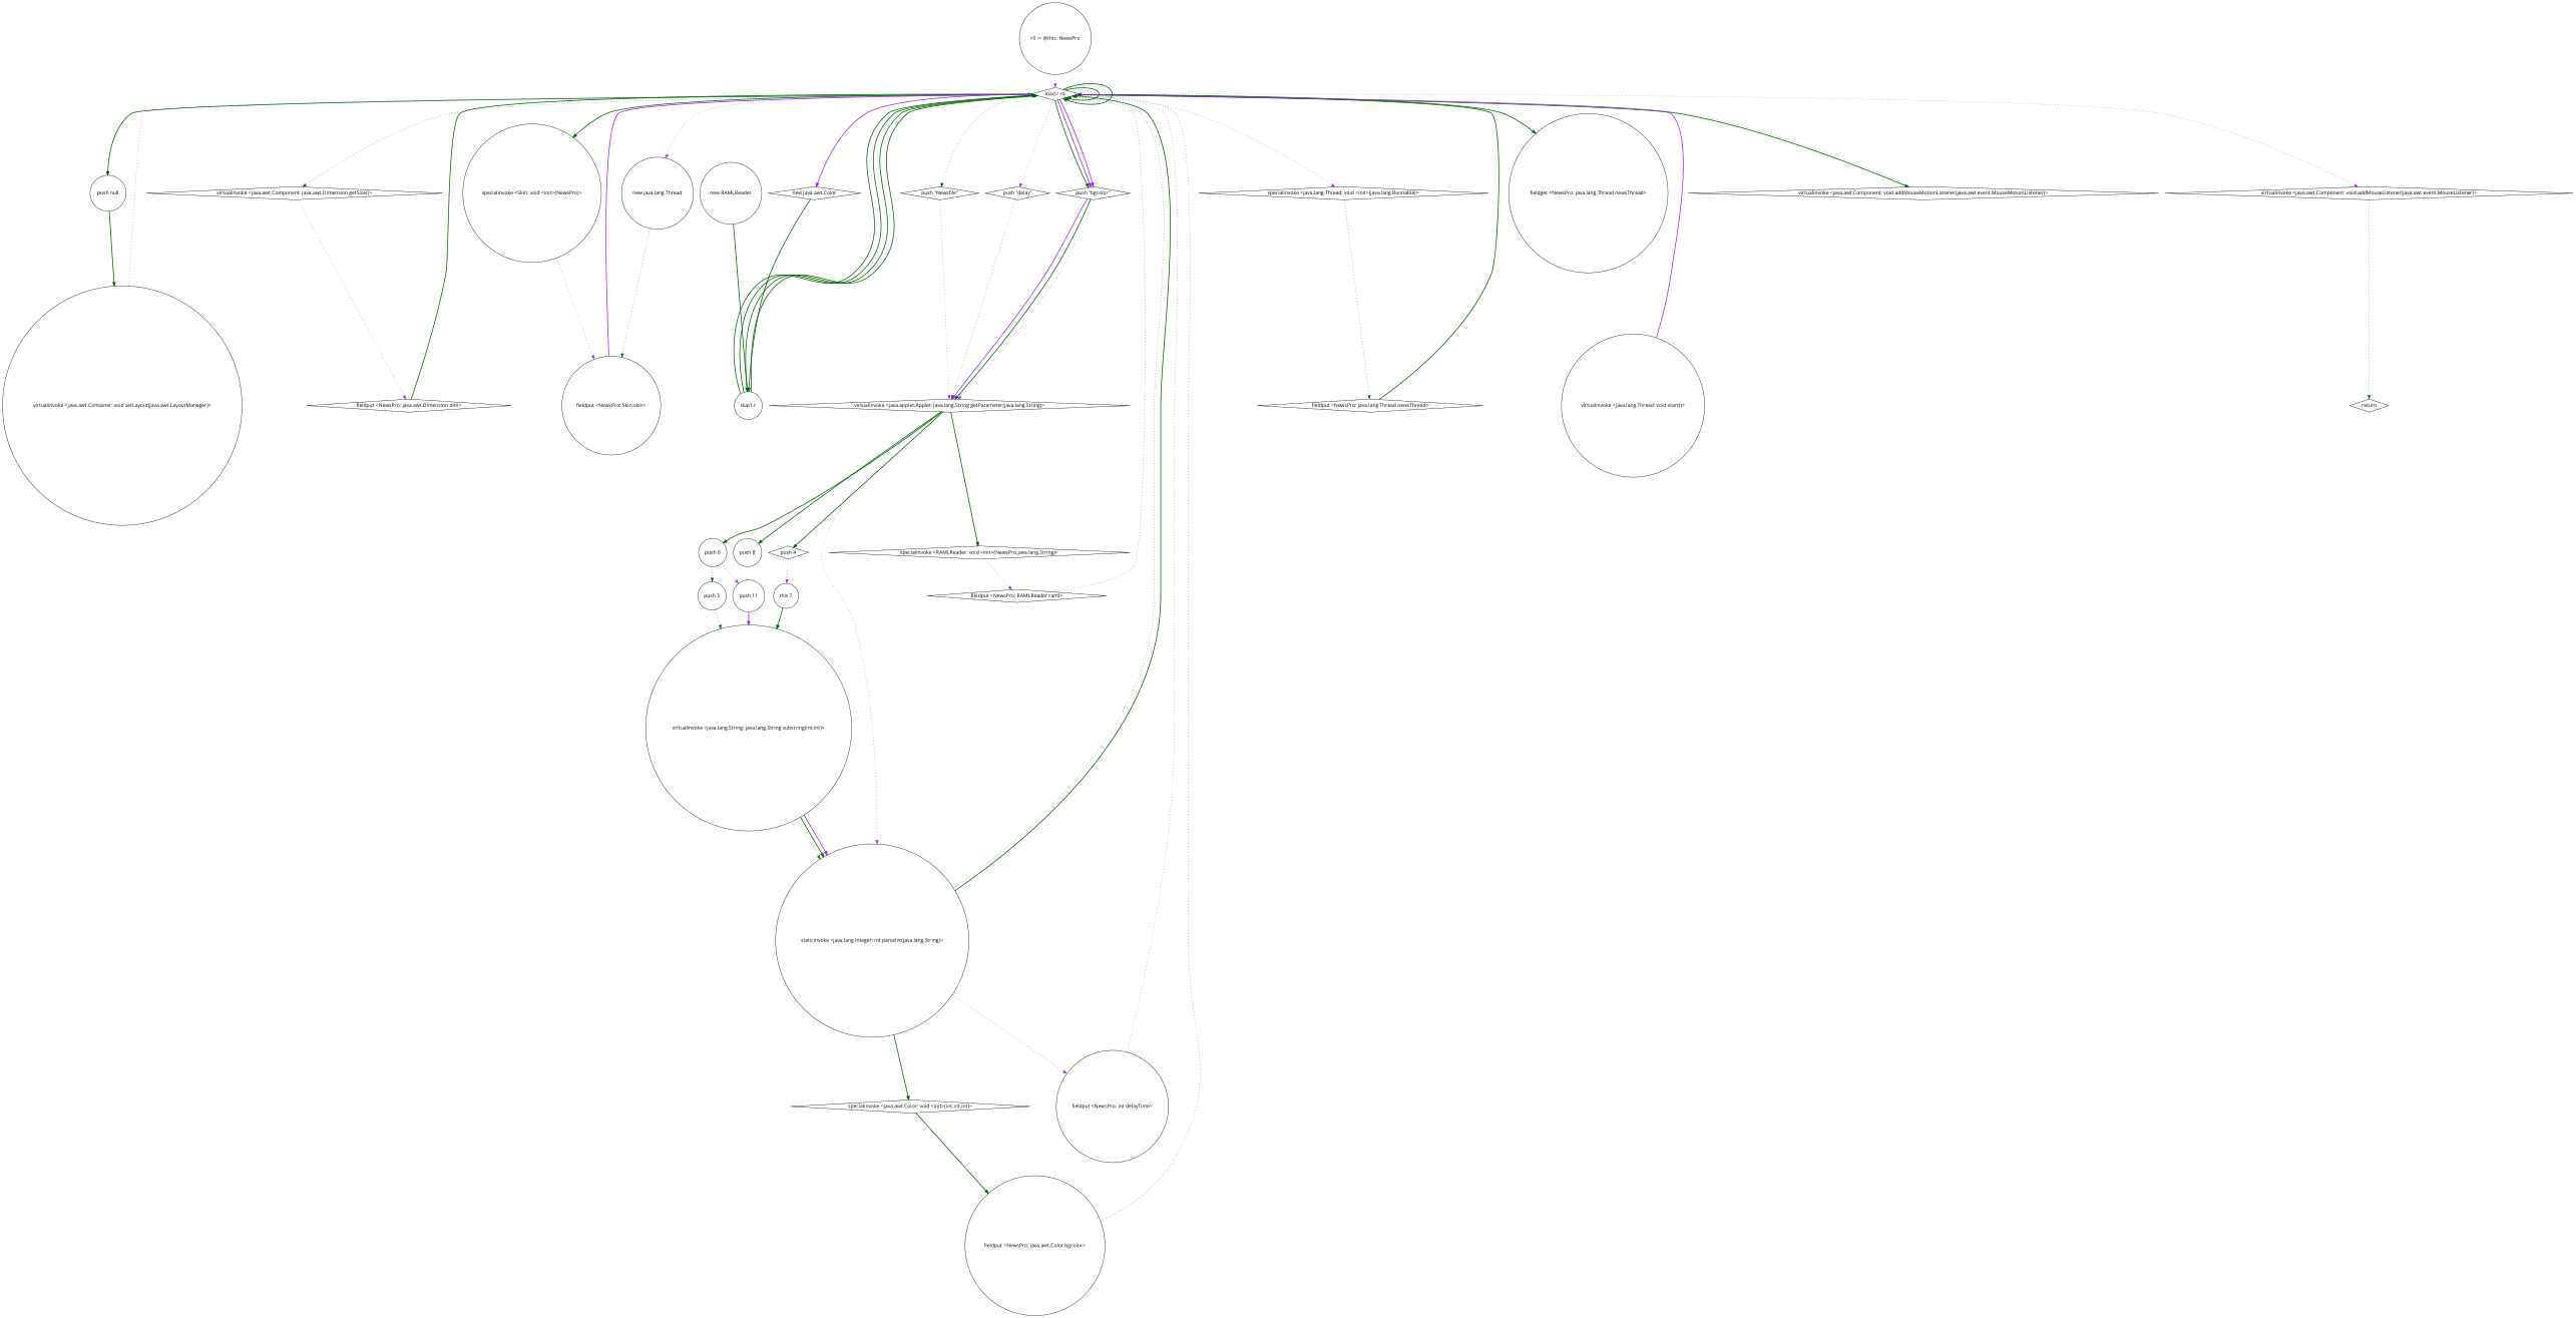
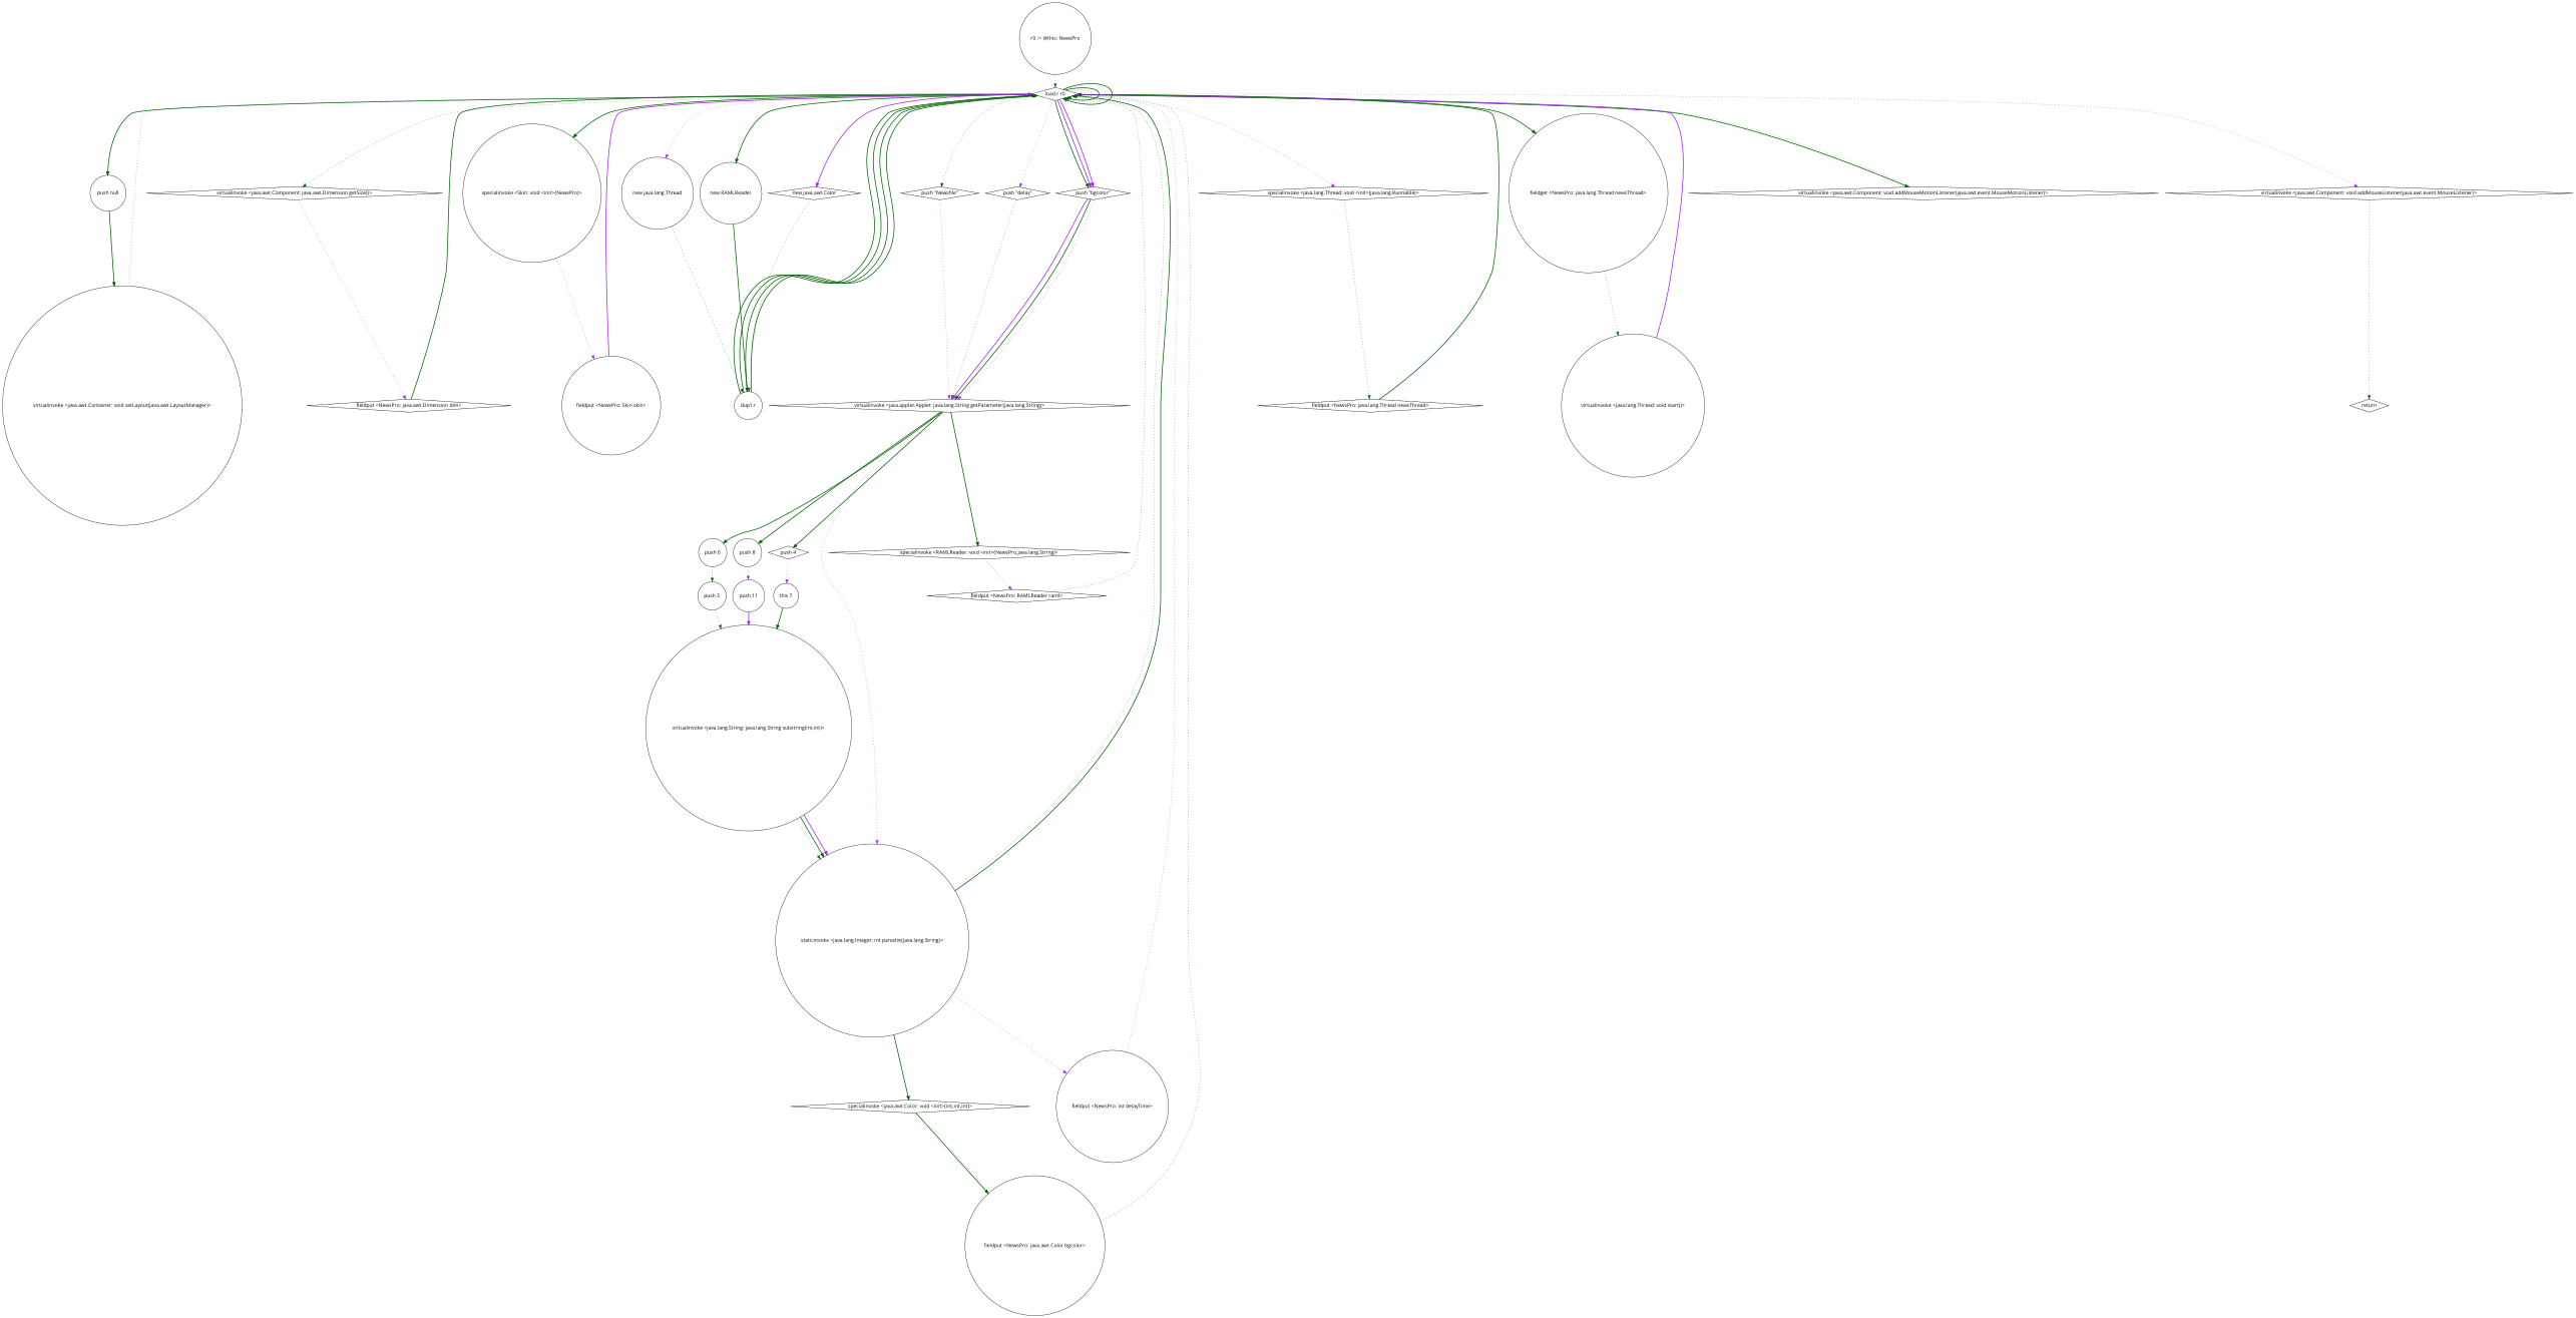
  digraph {
    fontname="Open Sans"
    node [fontname="Open Sans" shape=circle]
    edge [color=darkgreen fontname="Open Sans" style=dotted]
    "load.r r0" [shape=diamond]
    "r0 := @this: NewsPro"
    "push null"
    "virtualinvoke <java.awt.Component: java.awt.Dimension getSize()>" [shape=diamond]
    "specialinvoke <Skin: void <init>(NewsPro)>"
    "new RAMLReader"
    "push \"Newsfile\"" [shape=diamond]
    "push \"delay\"" [shape=diamond]
    "new java.awt.Color" [shape=diamond]
    "push \"bgcolor\"" [shape=diamond]
    "new java.lang.Thread"
    "specialinvoke <java.lang.Thread: void <init>(java.lang.Runnable)>" [shape=diamond]
    "fieldget <NewsPro: java.lang.Thread newsThread>"
    "virtualinvoke <java.awt.Component: void addMouseMotionListener(java.awt.event.MouseMotionListener)>" [shape=diamond]
    "virtualinvoke <java.awt.Component: void addMouseListener(java.awt.event.MouseListener)>" [shape=diamond]
    "virtualinvoke <java.awt.Container: void setLayout(java.awt.LayoutManager)>"
    "fieldput <NewsPro: java.awt.Dimension dim>" [shape=diamond]
    "fieldput <NewsPro: Skin skin>"
    "dup1.r"
    "virtualinvoke <java.applet.Applet: java.lang.String getParameter(java.lang.String)>" [shape=diamond]
    "fieldput <NewsPro: java.lang.Thread newsThread>" [shape=diamond]
    "virtualinvoke <java.lang.Thread: void start()>"
    return [shape=diamond]
    "specialinvoke <RAMLReader: void <init>(NewsPro,java.lang.String)>" [shape=diamond]
    "staticinvoke <java.lang.Integer: int parseInt(java.lang.String)>"
    "push 0"
    "push 4" [shape=diamond]
    "push 8"
    "fieldput <NewsPro: RAMLReader raml>" [shape=diamond]
    "fieldput <NewsPro: int delayTime>"
    "specialinvoke <java.awt.Color: void <init>(int,int,int)>" [shape=diamond]
    "push 3"
    n33 [label="this 7"]
    "push 11"
    "fieldput <NewsPro: java.awt.Color bgcolor>"
    "virtualinvoke <java.lang.String: java.lang.String substring(int,int)>"
    "load.r r0" -> "load.r r0" [color=purple]
    "load.r r0" -> "load.r r0"
    "load.r r0" -> "load.r r0" [style=bold]
    "load.r r0" -> "load.r r0" [color=purple]
    "load.r r0" -> "load.r r0" [style=bold]
    "load.r r0" -> "push null" [style=bold]
    "load.r r0" -> "virtualinvoke <java.awt.Component: java.awt.Dimension getSize()>"
    "load.r r0" -> "specialinvoke <Skin: void <init>(NewsPro)>" [style=bold]
+   "load.r r0" -> "new RAMLReader" [style=bold]
    "load.r r0" -> "push \"Newsfile\""
    "load.r r0" -> "push \"delay\"" [color=purple]
    "load.r r0" -> "new java.awt.Color" [color=purple style=bold]
    "load.r r0" -> "push \"bgcolor\"" [style=bold]
    "load.r r0" -> "push \"bgcolor\"" [color=purple style=bold]
    "load.r r0" -> "push \"bgcolor\"" [color=purple style=bold]
    "load.r r0" -> "new java.lang.Thread" [color=purple]
    "load.r r0" -> "specialinvoke <java.lang.Thread: void <init>(java.lang.Runnable)>" [color=purple]
    "load.r r0" -> "fieldget <NewsPro: java.lang.Thread newsThread>" [style=bold]
    "load.r r0" -> "virtualinvoke <java.awt.Component: void addMouseMotionListener(java.awt.event.MouseMotionListener)>" [style=bold]
    "load.r r0" -> "virtualinvoke <java.awt.Component: void addMouseListener(java.awt.event.MouseListener)>" [color=purple]
-   "r0 := @this: NewsPro" -> "load.r r0" [color=purple]
+   "r0 := @this: NewsPro" -> "load.r r0"
    "push null" -> "virtualinvoke <java.awt.Container: void setLayout(java.awt.LayoutManager)>" [style=bold]
    "virtualinvoke <java.awt.Component: java.awt.Dimension getSize()>" -> "fieldput <NewsPro: java.awt.Dimension dim>" [color=purple]
    "specialinvoke <Skin: void <init>(NewsPro)>" -> "fieldput <NewsPro: Skin skin>" [color=purple]
    "new RAMLReader" -> "dup1.r" [style=bold]
    "push \"Newsfile\"" -> "virtualinvoke <java.applet.Applet: java.lang.String getParameter(java.lang.String)>" [color=purple]
    "push \"delay\"" -> "virtualinvoke <java.applet.Applet: java.lang.String getParameter(java.lang.String)>"
-   "new java.awt.Color" -> "dup1.r" [style=bold]
+   "new java.awt.Color" -> "dup1.r"
    "push \"bgcolor\"" -> "virtualinvoke <java.applet.Applet: java.lang.String getParameter(java.lang.String)>" [color=purple style=bold]
    "push \"bgcolor\"" -> "virtualinvoke <java.applet.Applet: java.lang.String getParameter(java.lang.String)>" [style=bold]
    "push \"bgcolor\"" -> "virtualinvoke <java.applet.Applet: java.lang.String getParameter(java.lang.String)>" [color=purple]
-   "new java.lang.Thread" -> "fieldput <NewsPro: Skin skin>"
+   "new java.lang.Thread" -> "dup1.r"
    "specialinvoke <java.lang.Thread: void <init>(java.lang.Runnable)>" -> "fieldput <NewsPro: java.lang.Thread newsThread>"
+   "fieldget <NewsPro: java.lang.Thread newsThread>" -> "virtualinvoke <java.lang.Thread: void start()>"
    "virtualinvoke <java.awt.Component: void addMouseMotionListener(java.awt.event.MouseMotionListener)>" -> "load.r r0"
    "virtualinvoke <java.awt.Component: void addMouseListener(java.awt.event.MouseListener)>" -> return
    "virtualinvoke <java.awt.Container: void setLayout(java.awt.LayoutManager)>" -> "load.r r0" [color=purple]
    "fieldput <NewsPro: java.awt.Dimension dim>" -> "load.r r0" [style=bold]
    "fieldput <NewsPro: Skin skin>" -> "load.r r0" [color=purple style=bold]
    "dup1.r" -> "load.r r0" [style=bold]
    "dup1.r" -> "load.r r0" [style=bold]
    "dup1.r" -> "load.r r0" [style=bold]
    "dup1.r" -> "load.r r0" [style=bold]
    "virtualinvoke <java.applet.Applet: java.lang.String getParameter(java.lang.String)>" -> "specialinvoke <RAMLReader: void <init>(NewsPro,java.lang.String)>" [style=bold]
    "virtualinvoke <java.applet.Applet: java.lang.String getParameter(java.lang.String)>" -> "staticinvoke <java.lang.Integer: int parseInt(java.lang.String)>" [color=purple]
    "virtualinvoke <java.applet.Applet: java.lang.String getParameter(java.lang.String)>" -> "push 0" [style=bold]
    "virtualinvoke <java.applet.Applet: java.lang.String getParameter(java.lang.String)>" -> "push 4" [style=bold]
    "virtualinvoke <java.applet.Applet: java.lang.String getParameter(java.lang.String)>" -> "push 8" [style=bold]
    "fieldput <NewsPro: java.lang.Thread newsThread>" -> "load.r r0" [style=bold]
    "virtualinvoke <java.lang.Thread: void start()>" -> "load.r r0" [color=purple style=bold]
    "specialinvoke <RAMLReader: void <init>(NewsPro,java.lang.String)>" -> "fieldput <NewsPro: RAMLReader raml>" [color=purple]
    "staticinvoke <java.lang.Integer: int parseInt(java.lang.String)>" -> "load.r r0"
    "staticinvoke <java.lang.Integer: int parseInt(java.lang.String)>" -> "load.r r0" [style=bold]
    "staticinvoke <java.lang.Integer: int parseInt(java.lang.String)>" -> "fieldput <NewsPro: int delayTime>" [color=purple]
    "staticinvoke <java.lang.Integer: int parseInt(java.lang.String)>" -> "specialinvoke <java.awt.Color: void <init>(int,int,int)>" [style=bold]
    "push 0" -> "push 3"
    "push 4" -> n33 [color=purple]
-   "push 0" -> "push 11" [color=purple]
+   "push 8" -> "push 11" [color=purple]
    "fieldput <NewsPro: RAMLReader raml>" -> "load.r r0"
    "fieldput <NewsPro: int delayTime>" -> "load.r r0" [color=purple]
    "specialinvoke <java.awt.Color: void <init>(int,int,int)>" -> "fieldput <NewsPro: java.awt.Color bgcolor>" [style=bold]
    "push 3" -> "virtualinvoke <java.lang.String: java.lang.String substring(int,int)>"
    n33 -> "virtualinvoke <java.lang.String: java.lang.String substring(int,int)>" [style=bold]
    "push 11" -> "virtualinvoke <java.lang.String: java.lang.String substring(int,int)>" [color=purple style=bold]
    "fieldput <NewsPro: java.awt.Color bgcolor>" -> "load.r r0"
    "virtualinvoke <java.lang.String: java.lang.String substring(int,int)>" -> "staticinvoke <java.lang.Integer: int parseInt(java.lang.String)>"
    "virtualinvoke <java.lang.String: java.lang.String substring(int,int)>" -> "staticinvoke <java.lang.Integer: int parseInt(java.lang.String)>" [style=bold]
    "virtualinvoke <java.lang.String: java.lang.String substring(int,int)>" -> "staticinvoke <java.lang.Integer: int parseInt(java.lang.String)>" [color=purple style=bold]
  }
